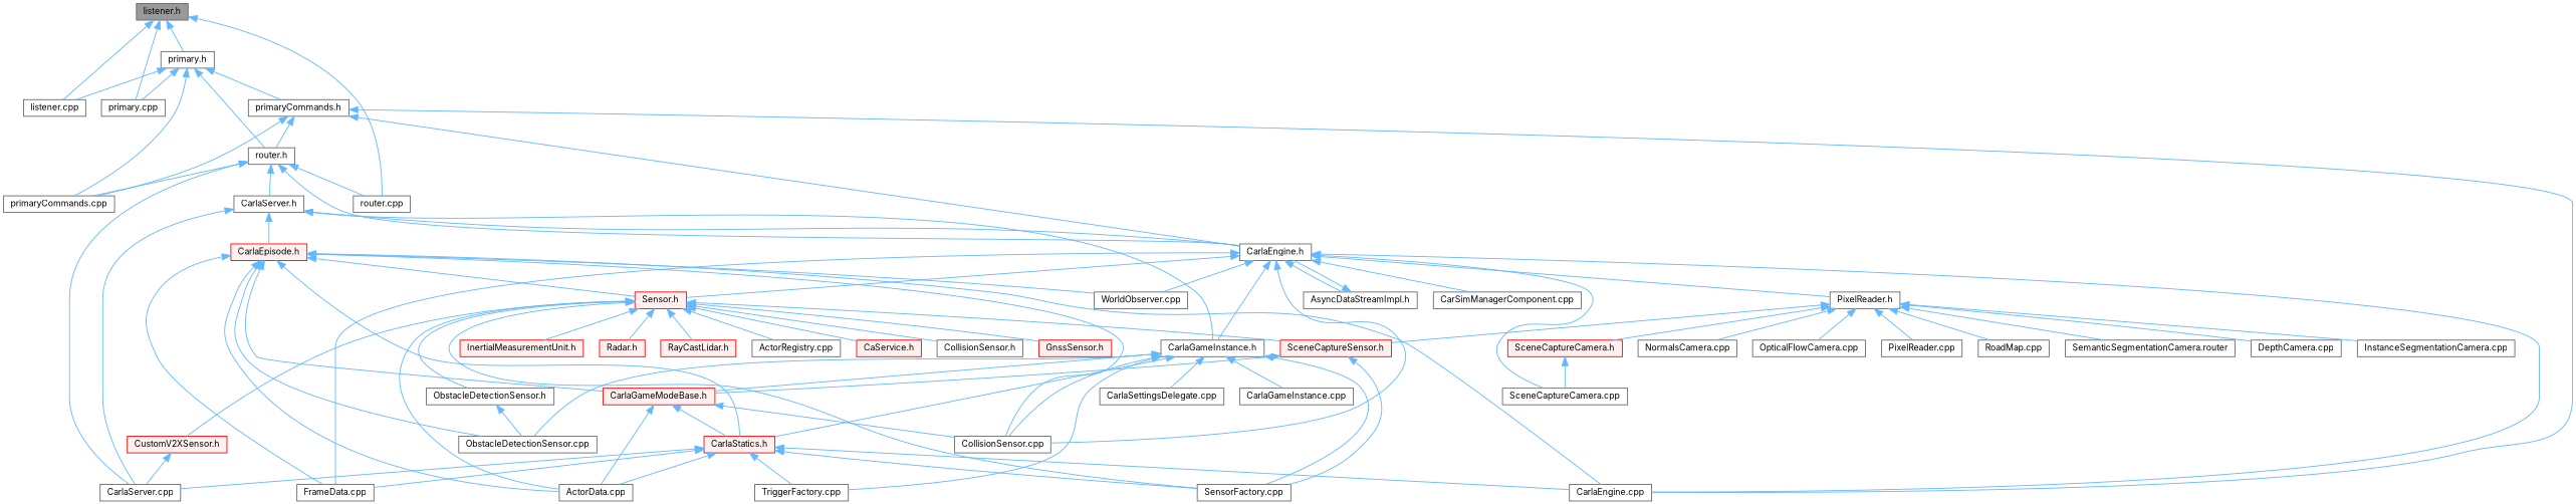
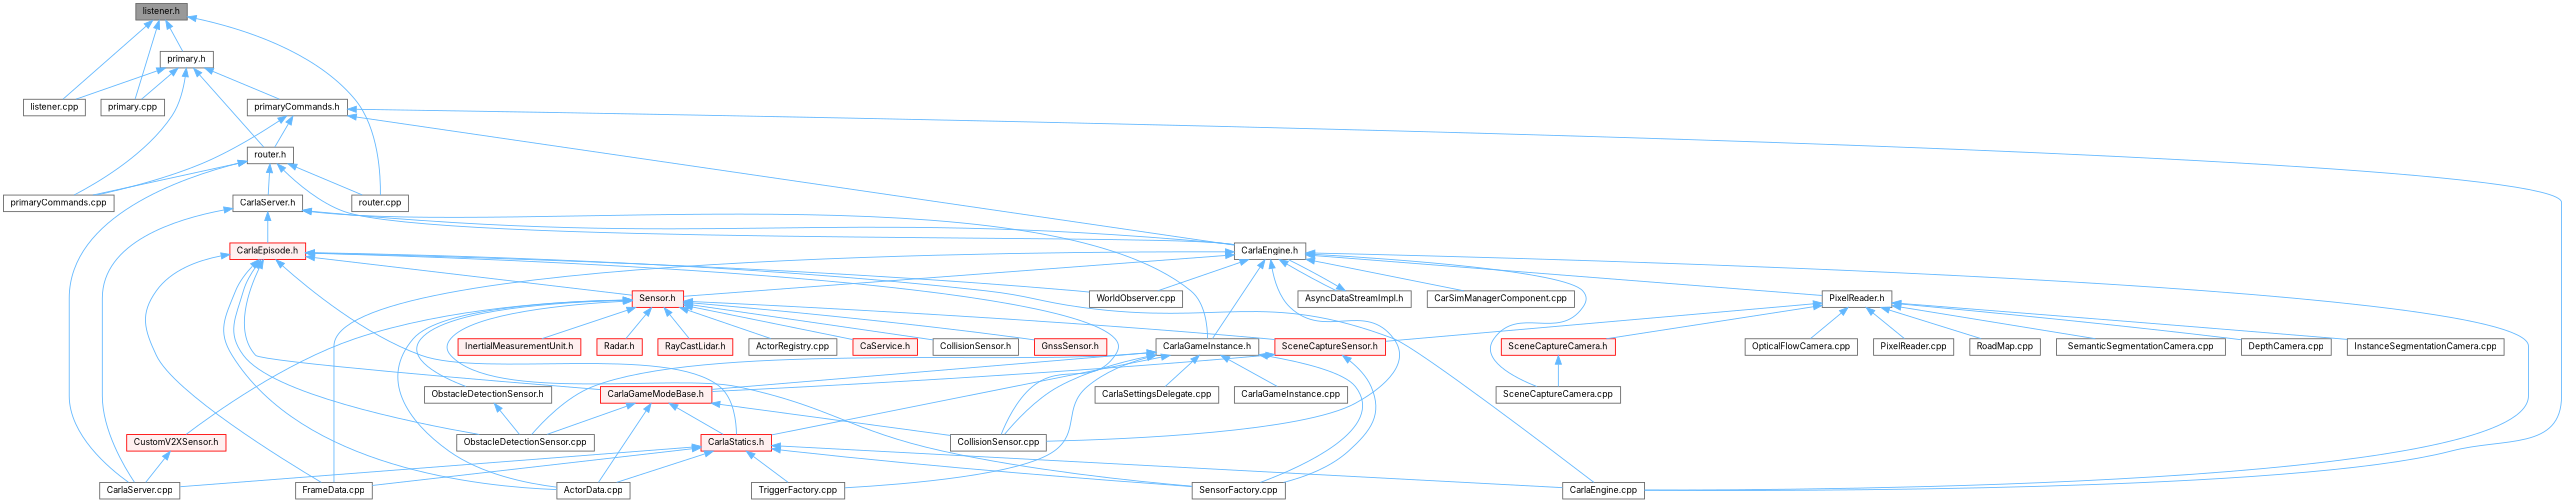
  digraph {
    fontname=Inter
    node [color=grey40 fillcolor=white fontname=Inter fontsize=10 shape=box style=filled]
    edge [color=steelblue1 dir=back fontname=Inter fontsize=10 labelfontname=Helvetica labelfontsize=10 style=solid]
    n1 [color=gray40 fillcolor=grey60 fontcolor=black height=0.2 label="listener.h" width=0.4]
    n2 [height=0.2 label="listener.cpp" width=0.4]
    n3 [height=0.2 label="primary.cpp" width=0.4]
    n4 [height=0.2 label="primary.h" width=0.4]
    n5 [height=0.2 label="router.cpp" width=0.4]
    n6 [height=0.2 label="primaryCommands.cpp" width=0.4]
    n7 [height=0.2 label="primaryCommands.h" width=0.4]
    n8 [height=0.2 label="router.h" width=0.4]
    n9 [height=0.2 label="CarlaEngine.cpp" width=0.4]
    n10 [height=0.2 label="CarlaEngine.h" width=0.4]
    n11 [height=0.2 label="CarlaServer.cpp" width=0.4]
    n12 [height=0.2 label="CarlaServer.h" width=0.4]
    n13 [height=0.2 label="AsyncDataStreamImpl.h" width=0.4]
    n14 [height=0.2 label="CarSimManagerComponent.cpp" width=0.4]
    n15 [height=0.2 label="CarlaGameInstance.h" width=0.4]
    n16 [height=0.2 label="FrameData.cpp" width=0.4]
    n17 [height=0.2 label="CollisionSensor.cpp" width=0.4]
    n18 [height=0.2 label="PixelReader.h" width=0.4]
    n19 [height=0.2 label="SceneCaptureCamera.cpp" width=0.4]
    n20 [color=red fillcolor="#FFF0F0" height=0.2 label="Sensor.h" width=0.4]
    n21 [height=0.2 label="WorldObserver.cpp" width=0.4]
    n22 [height=0.2 label="CarlaGameInstance.cpp" width=0.4]
    n23 [color=red fillcolor="#FFF0F0" height=0.2 label="CarlaGameModeBase.h" width=0.4]
    n24 [color=red fillcolor="#FFF0F0" height=0.2 label="CarlaStatics.h" width=0.4]
    n25 [height=0.2 label="SensorFactory.cpp" width=0.4]
    n26 [height=0.2 label="TriggerFactory.cpp" width=0.4]
    n27 [height=0.2 label="ObstacleDetectionSensor.cpp" width=0.4]
    n28 [height=0.2 label="CarlaSettingsDelegate.cpp" width=0.4]
    n29 [height=0.2 label="DepthCamera.cpp" width=0.4]
    n30 [height=0.2 label="InstanceSegmentationCamera.cpp" width=0.4]
-   n31 [height=0.2 label="NormalsCamera.cpp" width=0.4]
    n32 [height=0.2 label="OpticalFlowCamera.cpp" width=0.4]
    n33 [height=0.2 label="PixelReader.cpp" width=0.4]
    n34 [height=0.2 label="RoadMap.cpp" width=0.4]
    n35 [color=red fillcolor="#FFF0F0" height=0.2 label="SceneCaptureCamera.h" width=0.4]
    n36 [color=red fillcolor="#FFF0F0" height=0.2 label="SceneCaptureSensor.h" width=0.4]
-   n37 [height=0.2 label="SemanticSegmentationCamera.router" width=0.4]
+   n37 [height=0.2 label="SemanticSegmentationCamera.cpp" width=0.4]
    n38 [height=0.2 label="ActorData.cpp" width=0.4]
    n39 [height=0.2 label="ActorRegistry.cpp" width=0.4]
    n40 [color=red fillcolor="#FFF0F0" height=0.2 label="CaService.h" width=0.4]
    n41 [height=0.2 label="CollisionSensor.h" width=0.4]
    n42 [color=red fillcolor="#FFF0F0" height=0.2 label="CustomV2XSensor.h" width=0.4]
    n43 [color=red fillcolor="#FFF0F0" height=0.2 label="GnssSensor.h" width=0.4]
    n44 [color=red fillcolor="#FFF0F0" height=0.2 label="InertialMeasurementUnit.h" width=0.4]
    n45 [height=0.2 label="ObstacleDetectionSensor.h" width=0.4]
    n46 [color=red fillcolor="#FFF0F0" height=0.2 label="Radar.h" width=0.4]
    n47 [color=red fillcolor="#FFF0F0" height=0.2 label="RayCastLidar.h" width=0.4]
    n48 [color=red fillcolor="#FFF0F0" height=0.2 label="CarlaEpisode.h" width=0.4]
    n1 -> n2
    n1 -> n3
    n1 -> n4
    n1 -> n5
    n4 -> n2
    n4 -> n3
    n4 -> n6
    n4 -> n7
    n4 -> n8
    n7 -> n6
    n7 -> n8
    n7 -> n9
    n7 -> n10
    n8 -> n5
    n8 -> n6
    n8 -> n10
    n8 -> n11
    n8 -> n12
    n10 -> n9
    n10 -> n13
    n10 -> n14
    n10 -> n15
    n10 -> n16
    n10 -> n17
    n10 -> n18
    n10 -> n19
    n10 -> n20
    n10 -> n21
    n12 -> n10
    n12 -> n11
    n12 -> n15
    n12 -> n48
    n13 -> n10
    n15 -> n17
    n15 -> n22
    n15 -> n23
    n15 -> n24
    n15 -> n25
    n15 -> n26
    n15 -> n27
    n15 -> n28
    n18 -> n29
    n18 -> n30
-   n18 -> n31
    n18 -> n32
    n18 -> n33
    n18 -> n34
    n18 -> n35
    n18 -> n36
    n18 -> n37
    n20 -> n25
    n20 -> n36
    n20 -> n38
    n20 -> n39
    n20 -> n40
    n20 -> n41
    n20 -> n42
    n20 -> n43
    n20 -> n44
    n20 -> n45
    n20 -> n46
    n20 -> n47
    n23 -> n17
    n23 -> n24
+   n23 -> n27
    n23 -> n38
    n24 -> n9
    n24 -> n11
    n24 -> n16
    n24 -> n25
    n24 -> n26
    n24 -> n38
    n35 -> n19
    n36 -> n23
    n36 -> n25
    n42 -> n11
    n45 -> n27
    n48 -> n9
    n48 -> n16
    n48 -> n17
    n48 -> n20
    n48 -> n21
    n48 -> n23
    n48 -> n24
    n48 -> n27
    n48 -> n38
  }
